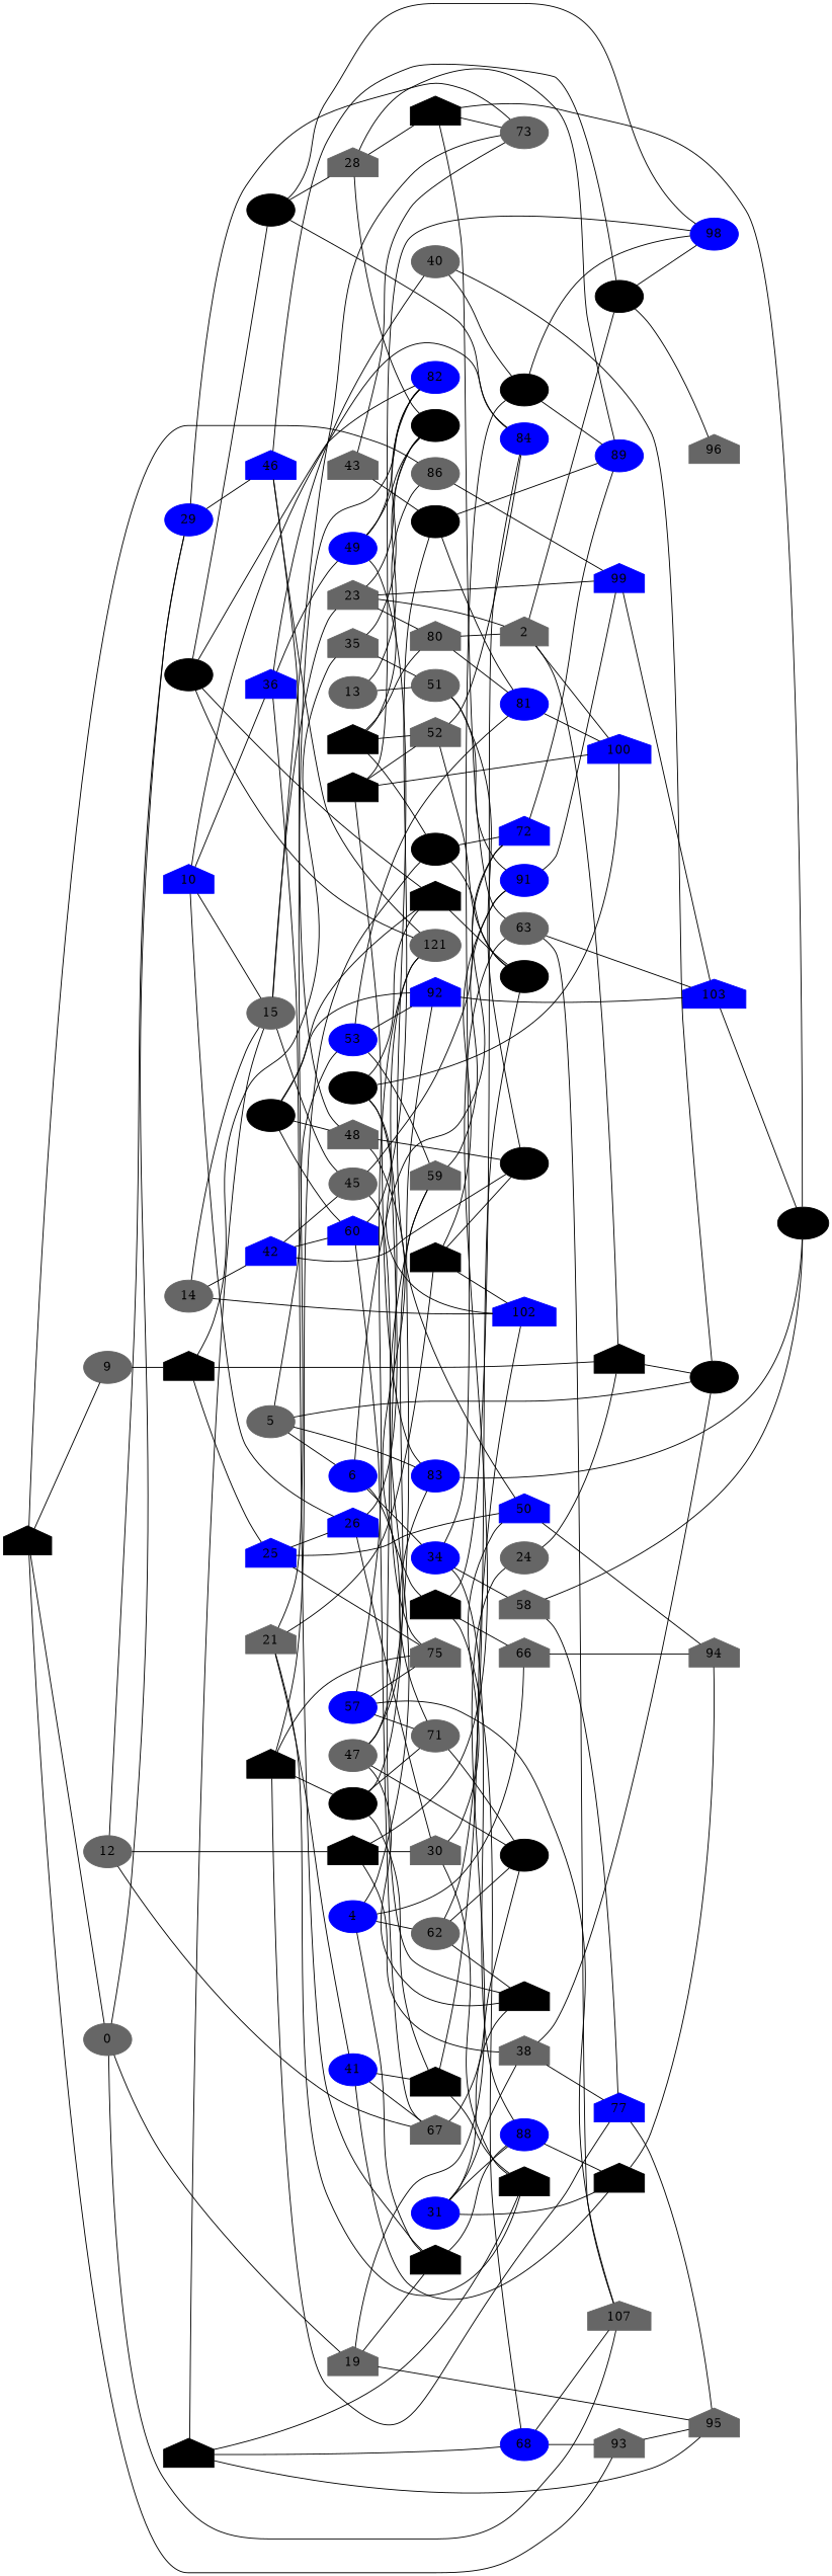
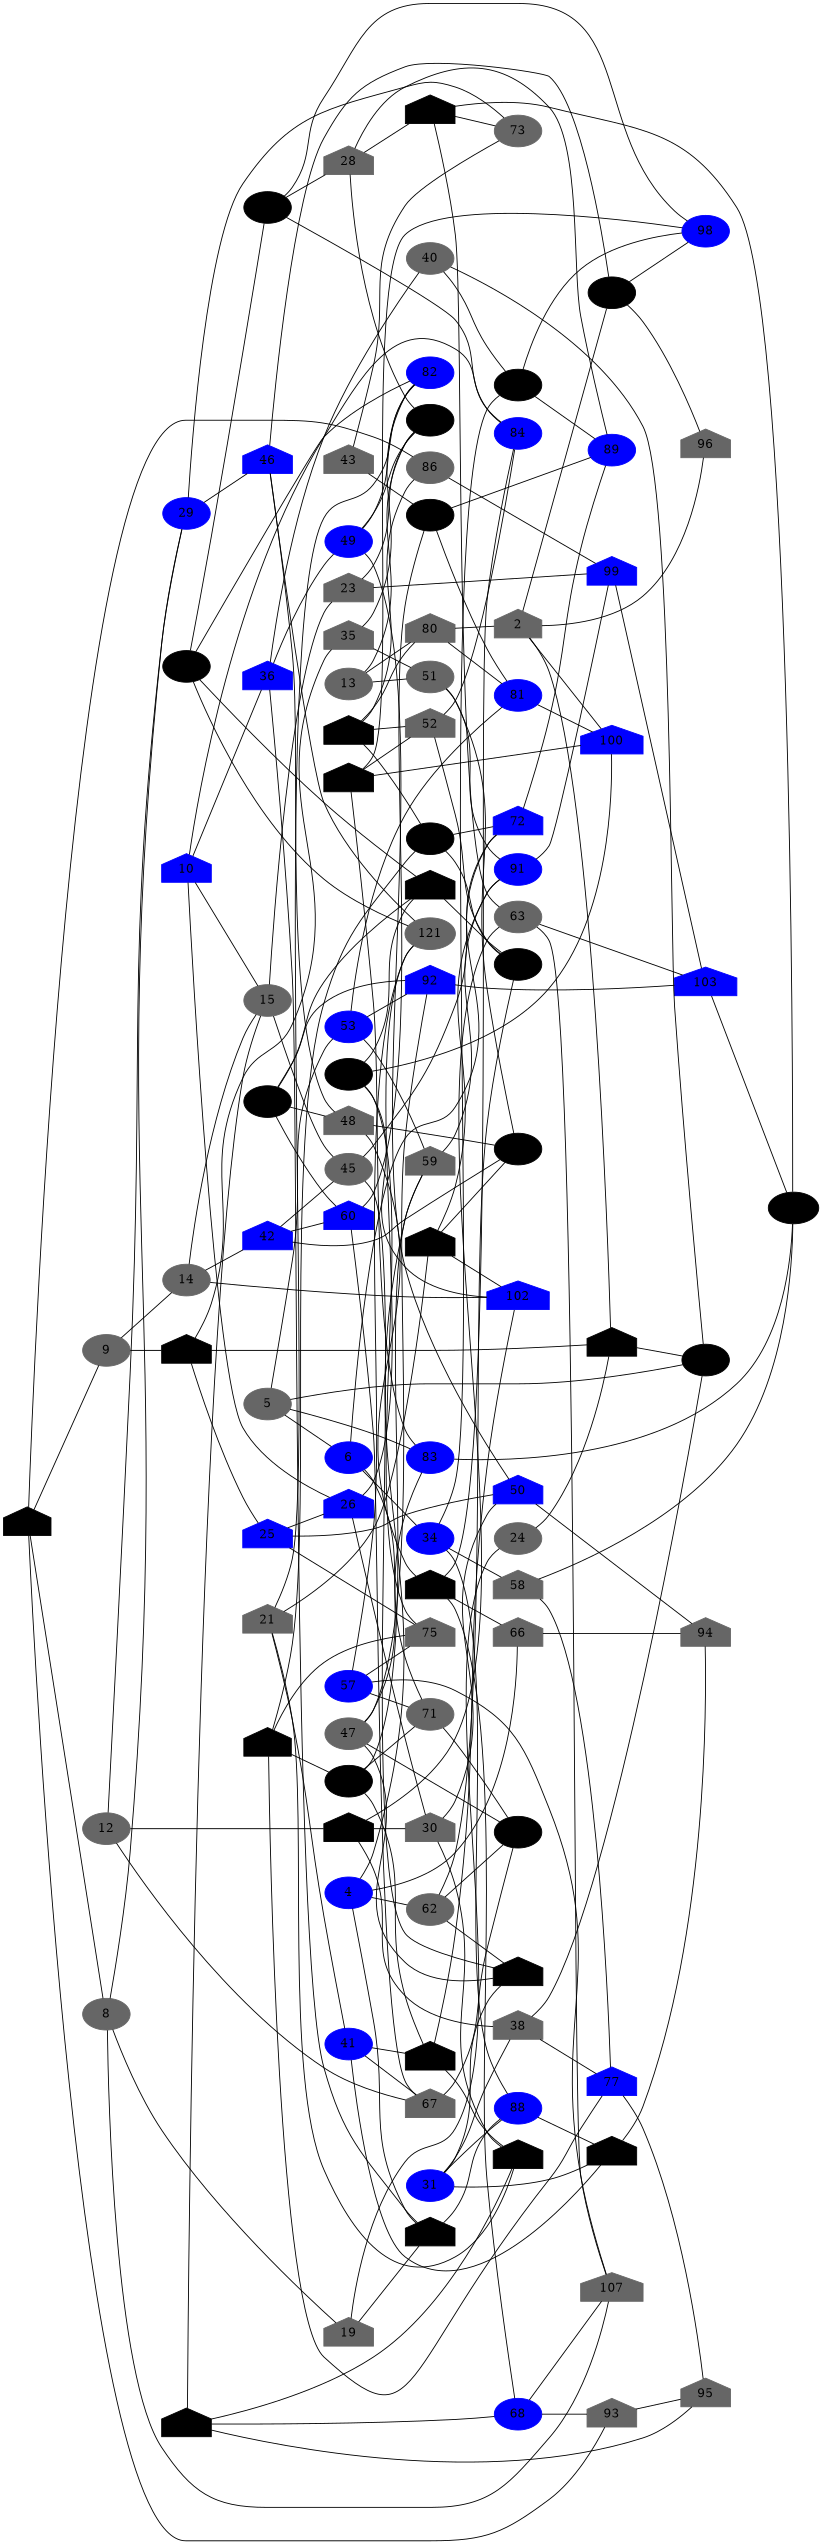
  graph {
    rankdir=LR
    node [color=gray40 shape=house style=filled]
    1 [color=black shape=ellipse]
    27 [color=black shape=ellipse]
    37 [color=black]
    82 [color=blue shape=ellipse]
    n5 [label=121 shape=ellipse]
    84 [color=blue shape=ellipse]
    98 [color=blue shape=ellipse]
    28
    65 [color=black shape=ellipse]
    61 [color=black shape=ellipse]
    2
    87 [color=black]
    96
    100 [color=blue]
    97 [color=black shape=ellipse]
    3 [color=black]
    18 [color=black shape=ellipse]
    54 [color=black shape=ellipse]
    75
    77 [color=blue]
    59
    71 [shape=ellipse]
    70 [color=black]
    72 [color=blue]
    95
    4 [color=blue shape=ellipse]
    44 [color=black]
    62 [shape=ellipse]
    66
    88 [color=blue shape=ellipse]
    91 [color=blue shape=ellipse]
    78 [color=black]
    79 [color=black shape=ellipse]
    94
    5 [shape=ellipse]
    6 [color=blue shape=ellipse]
    53 [color=blue shape=ellipse]
    83 [color=blue shape=ellipse]
    34 [color=blue shape=ellipse]
    92 [color=blue]
    81 [color=blue shape=ellipse]
    104 [color=black shape=ellipse]
    58
    64 [color=black shape=ellipse]
    89 [color=blue shape=ellipse]
    7 [color=black]
-   8 [shape=ellipse label=0]
+   8 [shape=ellipse]
    9 [shape=ellipse]
    86 [shape=ellipse]
    93
    19
    29 [color=blue shape=ellipse]
    n53 [label=107]
    14 [shape=ellipse]
    17 [color=black]
    99 [color=blue]
    24 [shape=ellipse]
    73 [shape=ellipse]
    46 [color=blue]
    13 [shape=ellipse]
    51 [shape=ellipse]
    69 [color=black shape=ellipse]
    15 [shape=ellipse]
    42 [color=blue]
    102 [color=blue]
    35
    25 [color=blue]
    10 [color=blue]
    26 [color=blue]
    36 [color=blue]
    23
    45 [shape=ellipse]
    30
    40 [shape=ellipse]
    49 [color=blue shape=ellipse]
    11 [color=black]
    68 [color=blue shape=ellipse]
    74 [color=black]
    12 [shape=ellipse]
    20 [color=black]
    67
    38
    63 [shape=ellipse]
    85 [color=black shape=ellipse]
    60 [color=blue]
    80
    16 [color=black shape=ellipse]
    48
    55 [color=black]
    76 [color=black shape=ellipse]
    103 [color=blue]
    50 [color=blue]
    21
    41 [color=blue shape=ellipse]
    56 [color=black]
    90 [color=black]
    22 [color=black]
    52
    39 [color=black]
    31 [color=blue shape=ellipse]
    32 [color=black]
    33 [color=black shape=ellipse]
    43
    47 [shape=ellipse]
    57 [color=blue shape=ellipse]
    1 -- 27
    1 -- 37
    1 -- 82
    1 -- n5
    27 -- 84
    27 -- 98
    27 -- 28
    37 -- 65
    28 -- 89
    28 -- 69
    28 -- 39
    61 -- 98
    61 -- 96
    2 -- 61
    2 -- 87
-   2 -- 23
+   2 -- 96
    2 -- 100
    87 -- 97
    3 -- 18
    3 -- 54
    3 -- 75
    3 -- 77
    18 -- 59
    18 -- 71
    18 -- 70
    54 -- 65
    54 -- 72
    77 -- 95
    59 -- 91
    71 -- 79
    70 -- 102
    70 -- 74
    72 -- 89
    4 -- 59
    4 -- 44
    4 -- 62
    4 -- 66
    44 -- 88
    62 -- 65
    62 -- 78
    62 -- 79
    66 -- 94
    88 -- 90
    91 -- 99
    5 -- 97
    5 -- 6
    5 -- 53
    5 -- 83
    6 -- 71
    6 -- 72
    6 -- 34
    53 -- 59
    53 -- 92
    53 -- 81
    83 -- 104
    34 -- 88
    34 -- 58
    34 -- 64
    92 -- 103
    81 -- 100
    58 -- 77
    58 -- 104
    64 -- 98
    64 -- 89
    7 -- 8
    7 -- 9
    7 -- 86
    7 -- 93
    8 -- 19
    8 -- 29
    8 -- n53
+   9 -- 14
    9 -- 17
    86 -- 99
    93 -- 95
-   19 -- 95
    19 -- 44
    19 -- 24
    29 -- 73
    29 -- 46
    14 -- 15
    14 -- 42
    14 -- 102
    17 -- 87
    17 -- 35
    17 -- 25
    99 -- 103
    24 -- 87
    46 -- n5
    46 -- 61
    46 -- 48
    13 -- 51
    13 -- 69
    51 -- 91
    51 -- 85
-   15 -- 73
    15 -- 23
    15 -- 45
    42 -- 45
    42 -- 85
    42 -- 60
    35 -- 82
    35 -- 51
    25 -- 75
    25 -- 26
    25 -- 50
    10 -- 84
    10 -- 15
    10 -- 26
    10 -- 36
    26 -- n5
    26 -- 30
    36 -- 44
    36 -- 40
    36 -- 49
    23 -- 99
    23 -- 69
-   23 -- 80
+   13 -- 80
    45 -- 72
    45 -- 78
    30 -- 74
    30 -- 50
    40 -- 97
    40 -- 64
    49 -- 82
    49 -- 69
    49 -- 50
    11 -- 95
    11 -- 15
    11 -- 68
    11 -- 74
    68 -- 93
    68 -- n53
    12 -- 29
    12 -- 20
    12 -- 67
    20 -- 30
    20 -- 38
    20 -- 63
    67 -- 79
    38 -- 97
    38 -- 77
    63 -- n53
    63 -- 103
    60 -- 67
    60 -- 76
    80 -- 2
    80 -- 81
    16 -- 37
    16 -- 92
    16 -- 60
    16 -- 48
    48 -- 85
    48 -- 55
    55 -- 84
    55 -- 66
    55 -- 68
    76 -- 81
    76 -- 89
    103 -- 104
    50 -- 94
    21 -- 82
    21 -- 74
    21 -- 41
    21 -- 56
    41 -- 70
    41 -- 67
    41 -- 90
    56 -- 91
    56 -- 102
    56 -- 85
    90 -- 94
    22 -- 98
    22 -- 100
    22 -- 83
    22 -- 52
    52 -- 84
    52 -- 65
    39 -- 104
    39 -- 73
    39 -- 63
    31 -- 88
    31 -- 78
    31 -- 38
    31 -- 90
    32 -- 54
    32 -- 86
    32 -- 80
    32 -- 52
    33 -- 37
    33 -- 100
    33 -- 75
    33 -- 102
    43 -- 73
    43 -- 76
    47 -- 78
    47 -- 79
    47 -- 83
    47 -- 92
    57 -- n5
    57 -- 75
    57 -- 71
    57 -- n53
  }
